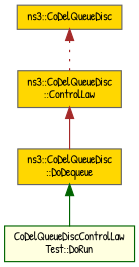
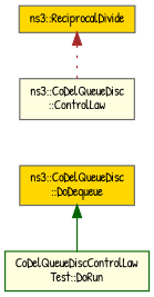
  digraph {
    fontname="Patrick Hand"
    rankdir=TB
    node [color=gray40 fillcolor=gold fontname="Patrick Hand" fontsize=10 shape=record style=filled]
    edge [color=brown dir=back fontname="Patrick Hand" fontsize=10 labelfontname=Helvetica labelfontsize=10 style=solid]
-   n1 [fontcolor=black height=0.2 label="ns3::CoDelQueueDisc" width=0.4]
-   n2 [height=0.2 label="ns3::CoDelQueueDisc\l::ControlLaw" width=0.4]
+   n1 [fontcolor=black height=0.2 label="ns3::ReciprocalDivide" width=0.4]
+   n2 [fillcolor=lightyellow height=0.2 label="ns3::CoDelQueueDisc\l::ControlLaw" width=0.4]
    n3 [height=0.2 label="ns3::CoDelQueueDisc\l::DoDequeue" width=0.4]
    n4 [color=darkgreen fillcolor=lightyellow height=0.2 label="CoDelQueueDiscControlLaw\lTest::DoRun" width=0.4]
    n1 -> n2 [style=dotted]
-   n2 -> n3
    n3 -> n4 [color=darkgreen]
  }
